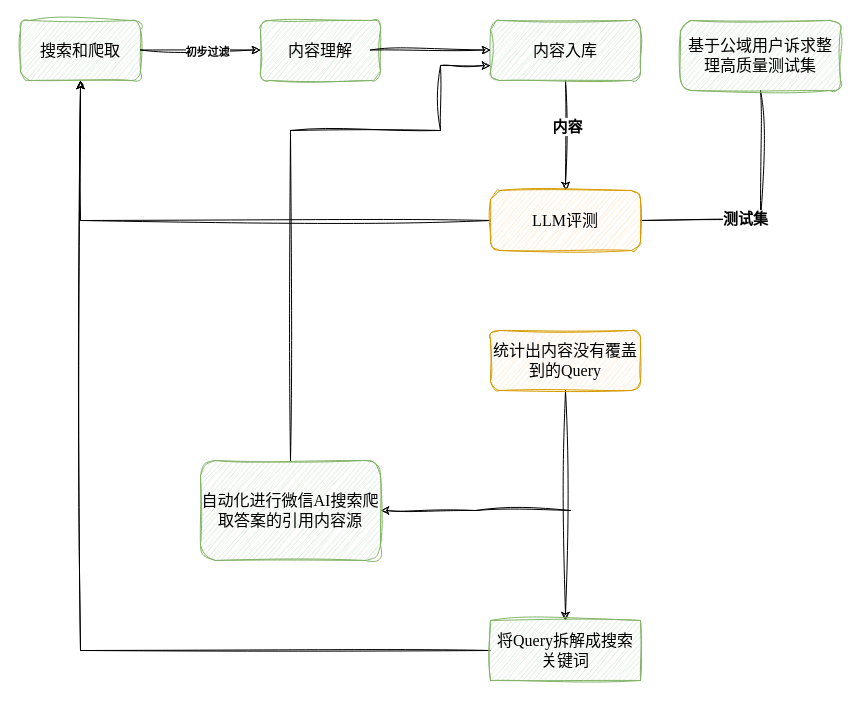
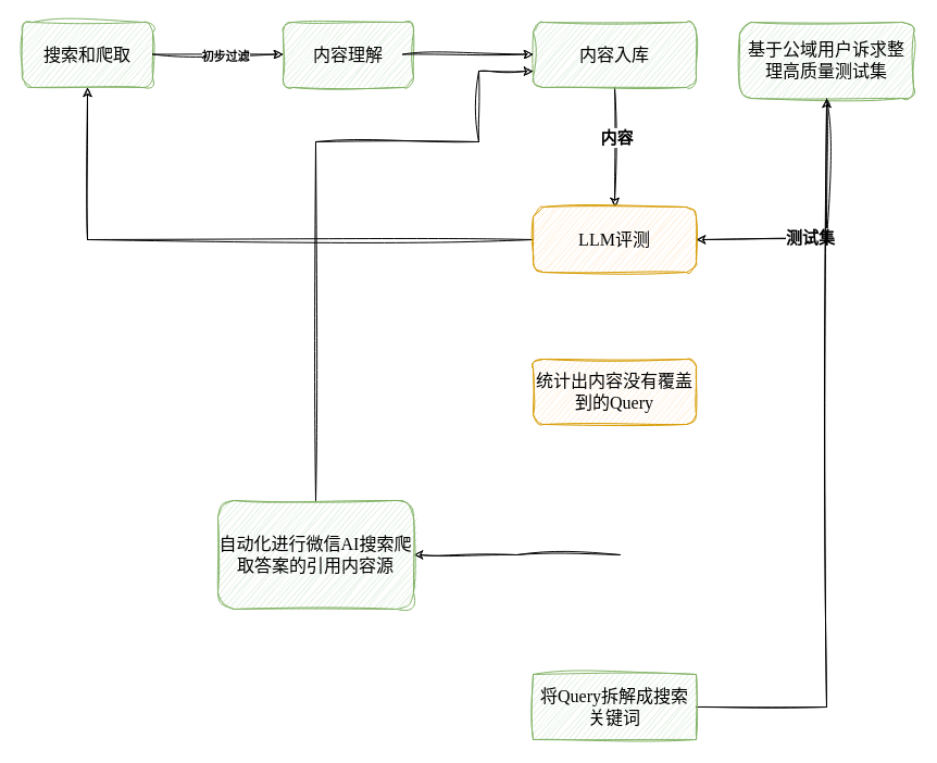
  <mxCell id="0" />
  <mxCell id="1" parent="0" />
  <mxCell id="2" value="&lt;font style=&quot;font-size: 16px;&quot;&gt;搜索和爬取&lt;/font&gt;" style="rounded=1;whiteSpace=wrap;html=1;sketch=1;hachureGap=4;jiggle=2;curveFitting=1;fontFamily=Architects Daughter;fontSource=https%3A%2F%2Ffonts.googleapis.com%2Fcss%3Ffamily%3DArchitects%2BDaughter;fillColor=#d5e8d4;strokeColor=#82b366;" vertex="1" parent="1"><mxGeometry x="20" y="20" width="120" height="60" as="geometry" /></mxCell>
  <mxCell id="3" value="" style="endArrow=classic;html=1;rounded=0;sketch=1;hachureGap=4;jiggle=2;curveFitting=1;fontFamily=Architects Daughter;fontSource=https%3A%2F%2Ffonts.googleapis.com%2Fcss%3Ffamily%3DArchitects%2BDaughter;" edge="1" parent="1"><mxGeometry width="50" height="50" relative="1" as="geometry"><mxPoint x="140" y="49.5" as="sourcePoint" /><mxPoint x="260" y="49.5" as="targetPoint" /></mxGeometry></mxCell>
  <mxCell id="4" value="&lt;b&gt;初步过滤&lt;/b&gt;" style="edgeLabel;html=1;align=center;verticalAlign=middle;resizable=0;points=[];sketch=1;hachureGap=4;jiggle=2;curveFitting=1;fontFamily=Architects Daughter;fontSource=https%3A%2F%2Ffonts.googleapis.com%2Fcss%3Ffamily%3DArchitects%2BDaughter;" vertex="1" connectable="0" parent="3"><mxGeometry x="0.1" y="-1" relative="1" as="geometry"><mxPoint y="1" as="offset" /></mxGeometry></mxCell>
  <mxCell id="5" value="&lt;font style=&quot;font-size: 16px;&quot;&gt;内容理解&lt;/font&gt;" style="rounded=1;whiteSpace=wrap;html=1;sketch=1;hachureGap=4;jiggle=2;curveFitting=1;fontFamily=Architects Daughter;fontSource=https%3A%2F%2Ffonts.googleapis.com%2Fcss%3Ffamily%3DArchitects%2BDaughter;fillColor=#d5e8d4;strokeColor=#82b366;" vertex="1" parent="1"><mxGeometry x="260" y="20" width="120" height="60" as="geometry" /></mxCell>
  <mxCell id="6" style="edgeStyle=orthogonalEdgeStyle;rounded=0;sketch=1;hachureGap=4;jiggle=2;curveFitting=1;orthogonalLoop=1;jettySize=auto;html=1;fontFamily=Architects Daughter;fontSource=https%3A%2F%2Ffonts.googleapis.com%2Fcss%3Ffamily%3DArchitects%2BDaughter;" edge="1" parent="1" source="8" target="14"><mxGeometry relative="1" as="geometry" /></mxCell>
  <mxCell id="7" value="&lt;font style=&quot;font-size: 15px;&quot;&gt;&lt;b&gt;内容&lt;/b&gt;&lt;/font&gt;" style="edgeLabel;html=1;align=center;verticalAlign=middle;resizable=0;points=[];sketch=1;hachureGap=4;jiggle=2;curveFitting=1;fontFamily=Architects Daughter;fontSource=https%3A%2F%2Ffonts.googleapis.com%2Fcss%3Ffamily%3DArchitects%2BDaughter;" vertex="1" connectable="0" parent="6"><mxGeometry x="-0.182" y="1" relative="1" as="geometry"><mxPoint as="offset" /></mxGeometry></mxCell>
  <mxCell id="8" value="&lt;span style=&quot;font-size: 16px;&quot;&gt;内容入库&lt;/span&gt;" style="rounded=1;whiteSpace=wrap;html=1;sketch=1;hachureGap=4;jiggle=2;curveFitting=1;fontFamily=Architects Daughter;fontSource=https%3A%2F%2Ffonts.googleapis.com%2Fcss%3Ffamily%3DArchitects%2BDaughter;fillColor=#d5e8d4;strokeColor=#82b366;" vertex="1" parent="1"><mxGeometry x="490" y="20" width="150" height="60" as="geometry" /></mxCell>
  <mxCell id="9" value="" style="endArrow=classic;html=1;rounded=0;sketch=1;hachureGap=4;jiggle=2;curveFitting=1;fontFamily=Architects Daughter;fontSource=https%3A%2F%2Ffonts.googleapis.com%2Fcss%3Ffamily%3DArchitects%2BDaughter;" edge="1" parent="1"><mxGeometry width="50" height="50" relative="1" as="geometry"><mxPoint x="370" y="49.5" as="sourcePoint" /><mxPoint x="490" y="49.5" as="targetPoint" /></mxGeometry></mxCell>
- <mxCell id="10" style="edgeStyle=orthogonalEdgeStyle;rounded=0;sketch=1;hachureGap=4;jiggle=2;curveFitting=1;orthogonalLoop=1;jettySize=auto;html=1;entryX=1;entryY=0.5;entryDx=0;entryDy=0;fontFamily=Architects Daughter;fontSource=https%3A%2F%2Ffonts.googleapis.com%2Fcss%3Ffamily%3DArchitects%2BDaughter;exitX=0.5;exitY=1;exitDx=0;exitDy=0;endArrow=none;" edge="1" parent="1" source="12" target="14"><mxGeometry relative="1" as="geometry" /></mxCell>
+ <mxCell id="10" style="edgeStyle=orthogonalEdgeStyle;rounded=0;sketch=1;hachureGap=4;jiggle=2;curveFitting=1;orthogonalLoop=1;jettySize=auto;html=1;entryX=1;entryY=0.5;entryDx=0;entryDy=0;fontFamily=Architects Daughter;fontSource=https%3A%2F%2Ffonts.googleapis.com%2Fcss%3Ffamily%3DArchitects%2BDaughter;exitX=0.5;exitY=1;exitDx=0;exitDy=0;" edge="1" parent="1" source="12" target="14"><mxGeometry relative="1" as="geometry" /></mxCell>
  <mxCell id="11" value="&lt;font style=&quot;font-size: 15px;&quot;&gt;&lt;b&gt;测试集&lt;/b&gt;&lt;/font&gt;" style="edgeLabel;html=1;align=center;verticalAlign=middle;resizable=0;points=[];sketch=1;hachureGap=4;jiggle=2;curveFitting=1;fontFamily=Architects Daughter;fontSource=https%3A%2F%2Ffonts.googleapis.com%2Fcss%3Ffamily%3DArchitects%2BDaughter;" vertex="1" connectable="0" parent="10"><mxGeometry x="0.164" y="-3" relative="1" as="geometry"><mxPoint as="offset" /></mxGeometry></mxCell>
  <mxCell id="12" value="&lt;font style=&quot;font-size: 16px;&quot;&gt;基于公域用户诉求整理高质量测试集&lt;/font&gt;" style="rounded=1;whiteSpace=wrap;html=1;sketch=1;hachureGap=4;jiggle=2;curveFitting=1;fontFamily=Architects Daughter;fontSource=https%3A%2F%2Ffonts.googleapis.com%2Fcss%3Ffamily%3DArchitects%2BDaughter;fillColor=#d5e8d4;strokeColor=#82b366;" vertex="1" parent="1"><mxGeometry x="680" y="20" width="160" height="70" as="geometry" /></mxCell>
  <mxCell id="13" style="edgeStyle=orthogonalEdgeStyle;rounded=0;sketch=1;hachureGap=4;jiggle=2;curveFitting=1;orthogonalLoop=1;jettySize=auto;html=1;fontFamily=Architects Daughter;fontSource=https%3A%2F%2Ffonts.googleapis.com%2Fcss%3Ffamily%3DArchitects%2BDaughter;" edge="1" parent="1" source="14" target="2"><mxGeometry relative="1" as="geometry" /></mxCell>
  <mxCell id="14" value="&lt;span style=&quot;font-size: 16px;&quot;&gt;LLM评测&lt;/span&gt;" style="rounded=1;whiteSpace=wrap;html=1;sketch=1;hachureGap=4;jiggle=2;curveFitting=1;fontFamily=Architects Daughter;fontSource=https%3A%2F%2Ffonts.googleapis.com%2Fcss%3Ffamily%3DArchitects%2BDaughter;fillColor=#ffe6cc;strokeColor=#d79b00;" vertex="1" parent="1"><mxGeometry x="490" y="190" width="150" height="60" as="geometry" /></mxCell>
- <mxCell id="15" style="edgeStyle=orthogonalEdgeStyle;rounded=0;sketch=1;hachureGap=4;jiggle=2;curveFitting=1;orthogonalLoop=1;jettySize=auto;html=1;entryX=0.5;entryY=0;entryDx=0;entryDy=0;fontFamily=Architects Daughter;fontSource=https%3A%2F%2Ffonts.googleapis.com%2Fcss%3Ffamily%3DArchitects%2BDaughter;" edge="1" parent="1" source="16" target="18"><mxGeometry relative="1" as="geometry" /></mxCell>
  <mxCell id="16" value="&lt;span style=&quot;font-size: 16px;&quot;&gt;统计出内容没有覆盖到的Query&lt;/span&gt;" style="rounded=1;whiteSpace=wrap;html=1;sketch=1;hachureGap=4;jiggle=2;curveFitting=1;fontFamily=Architects Daughter;fontSource=https%3A%2F%2Ffonts.googleapis.com%2Fcss%3Ffamily%3DArchitects%2BDaughter;fillColor=#ffe6cc;strokeColor=#d79b00;" vertex="1" parent="1"><mxGeometry x="490" y="330" width="150" height="60" as="geometry" /></mxCell>
- <mxCell id="17" style="edgeStyle=orthogonalEdgeStyle;rounded=0;sketch=1;hachureGap=4;jiggle=2;curveFitting=1;orthogonalLoop=1;jettySize=auto;html=1;entryX=0.5;entryY=1;entryDx=0;entryDy=0;fontFamily=Architects Daughter;fontSource=https%3A%2F%2Ffonts.googleapis.com%2Fcss%3Ffamily%3DArchitects%2BDaughter;" edge="1" parent="1" source="18" target="2"><mxGeometry relative="1" as="geometry" /></mxCell>
+ <mxCell id="17" style="edgeStyle=orthogonalEdgeStyle;rounded=0;sketch=1;hachureGap=4;jiggle=2;curveFitting=1;orthogonalLoop=1;jettySize=auto;html=1;fontFamily=Architects Daughter;fontSource=https%3A%2F%2Ffonts.googleapis.com%2Fcss%3Ffamily%3DArchitects%2BDaughter;" edge="1" parent="1" source="18" target="12"><mxGeometry relative="1" as="geometry" /></mxCell>
  <mxCell id="18" value="&lt;span style=&quot;font-size: 16px;&quot;&gt;将Query拆解成搜索关键词&lt;/span&gt;" style="whiteSpace=wrap;html=1;sketch=1;hachureGap=4;jiggle=2;curveFitting=1;fontFamily=Architects Daughter;fontSource=https%3A%2F%2Ffonts.googleapis.com%2Fcss%3Ffamily%3DArchitects%2BDaughter;fillColor=#d5e8d4;strokeColor=#82b366;rounded=0;" vertex="1" parent="1"><mxGeometry x="490" y="620" width="150" height="60" as="geometry" /></mxCell>
  <mxCell id="19" style="edgeStyle=orthogonalEdgeStyle;rounded=0;sketch=1;hachureGap=4;jiggle=2;curveFitting=1;orthogonalLoop=1;jettySize=auto;html=1;fontFamily=Architects Daughter;fontSource=https%3A%2F%2Ffonts.googleapis.com%2Fcss%3Ffamily%3DArchitects%2BDaughter;endArrow=none;endFill=0;startArrow=classic;startFill=1;" edge="1" parent="1" source="21"><mxGeometry relative="1" as="geometry"><mxPoint x="570" y="510" as="targetPoint" /></mxGeometry></mxCell>
  <mxCell id="20" style="edgeStyle=orthogonalEdgeStyle;rounded=0;sketch=1;hachureGap=4;jiggle=2;curveFitting=1;orthogonalLoop=1;jettySize=auto;html=1;entryX=0;entryY=0.75;entryDx=0;entryDy=0;fontFamily=Architects Daughter;fontSource=https%3A%2F%2Ffonts.googleapis.com%2Fcss%3Ffamily%3DArchitects%2BDaughter;exitX=0.5;exitY=0;exitDx=0;exitDy=0;" edge="1" parent="1" source="21" target="8"><mxGeometry relative="1" as="geometry"><Array as="points"><mxPoint x="290" y="130" /><mxPoint x="440" y="130" /><mxPoint x="440" y="65" /></Array></mxGeometry></mxCell>
  <mxCell id="21" value="&lt;span style=&quot;font-size: 16px;&quot;&gt;自动化进行微信AI搜索爬取答案的引用内容源&lt;/span&gt;" style="rounded=1;whiteSpace=wrap;html=1;sketch=1;hachureGap=4;jiggle=2;curveFitting=1;fontFamily=Architects Daughter;fontSource=https%3A%2F%2Ffonts.googleapis.com%2Fcss%3Ffamily%3DArchitects%2BDaughter;fillColor=#d5e8d4;strokeColor=#82b366;" vertex="1" parent="1"><mxGeometry x="200" y="460" width="180" height="100" as="geometry" /></mxCell>
